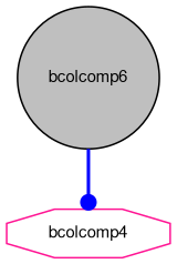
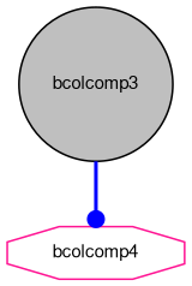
  digraph {
    rankdir=TB
    node [fontname=FreeSans fontsize=10 style=filled]
-   n1 [color=black fillcolor=grey75 fontcolor=black height=0.2 label=bcolcomp6 shape=circle width=0.4]
+   n1 [color=black fillcolor=grey75 fontcolor=black height=0.2 label=bcolcomp3 shape=circle width=0.4]
    n2 [color=deeppink fillcolor=white height=0.2 label=bcolcomp4 shape=octagon width=0.4]
    n1 -> n2 [color=blue fontname=FreeSans fontsize=10 labelfontname=FreeSans labelfontsize=10 style=bold arrowhead=dot]
  }
